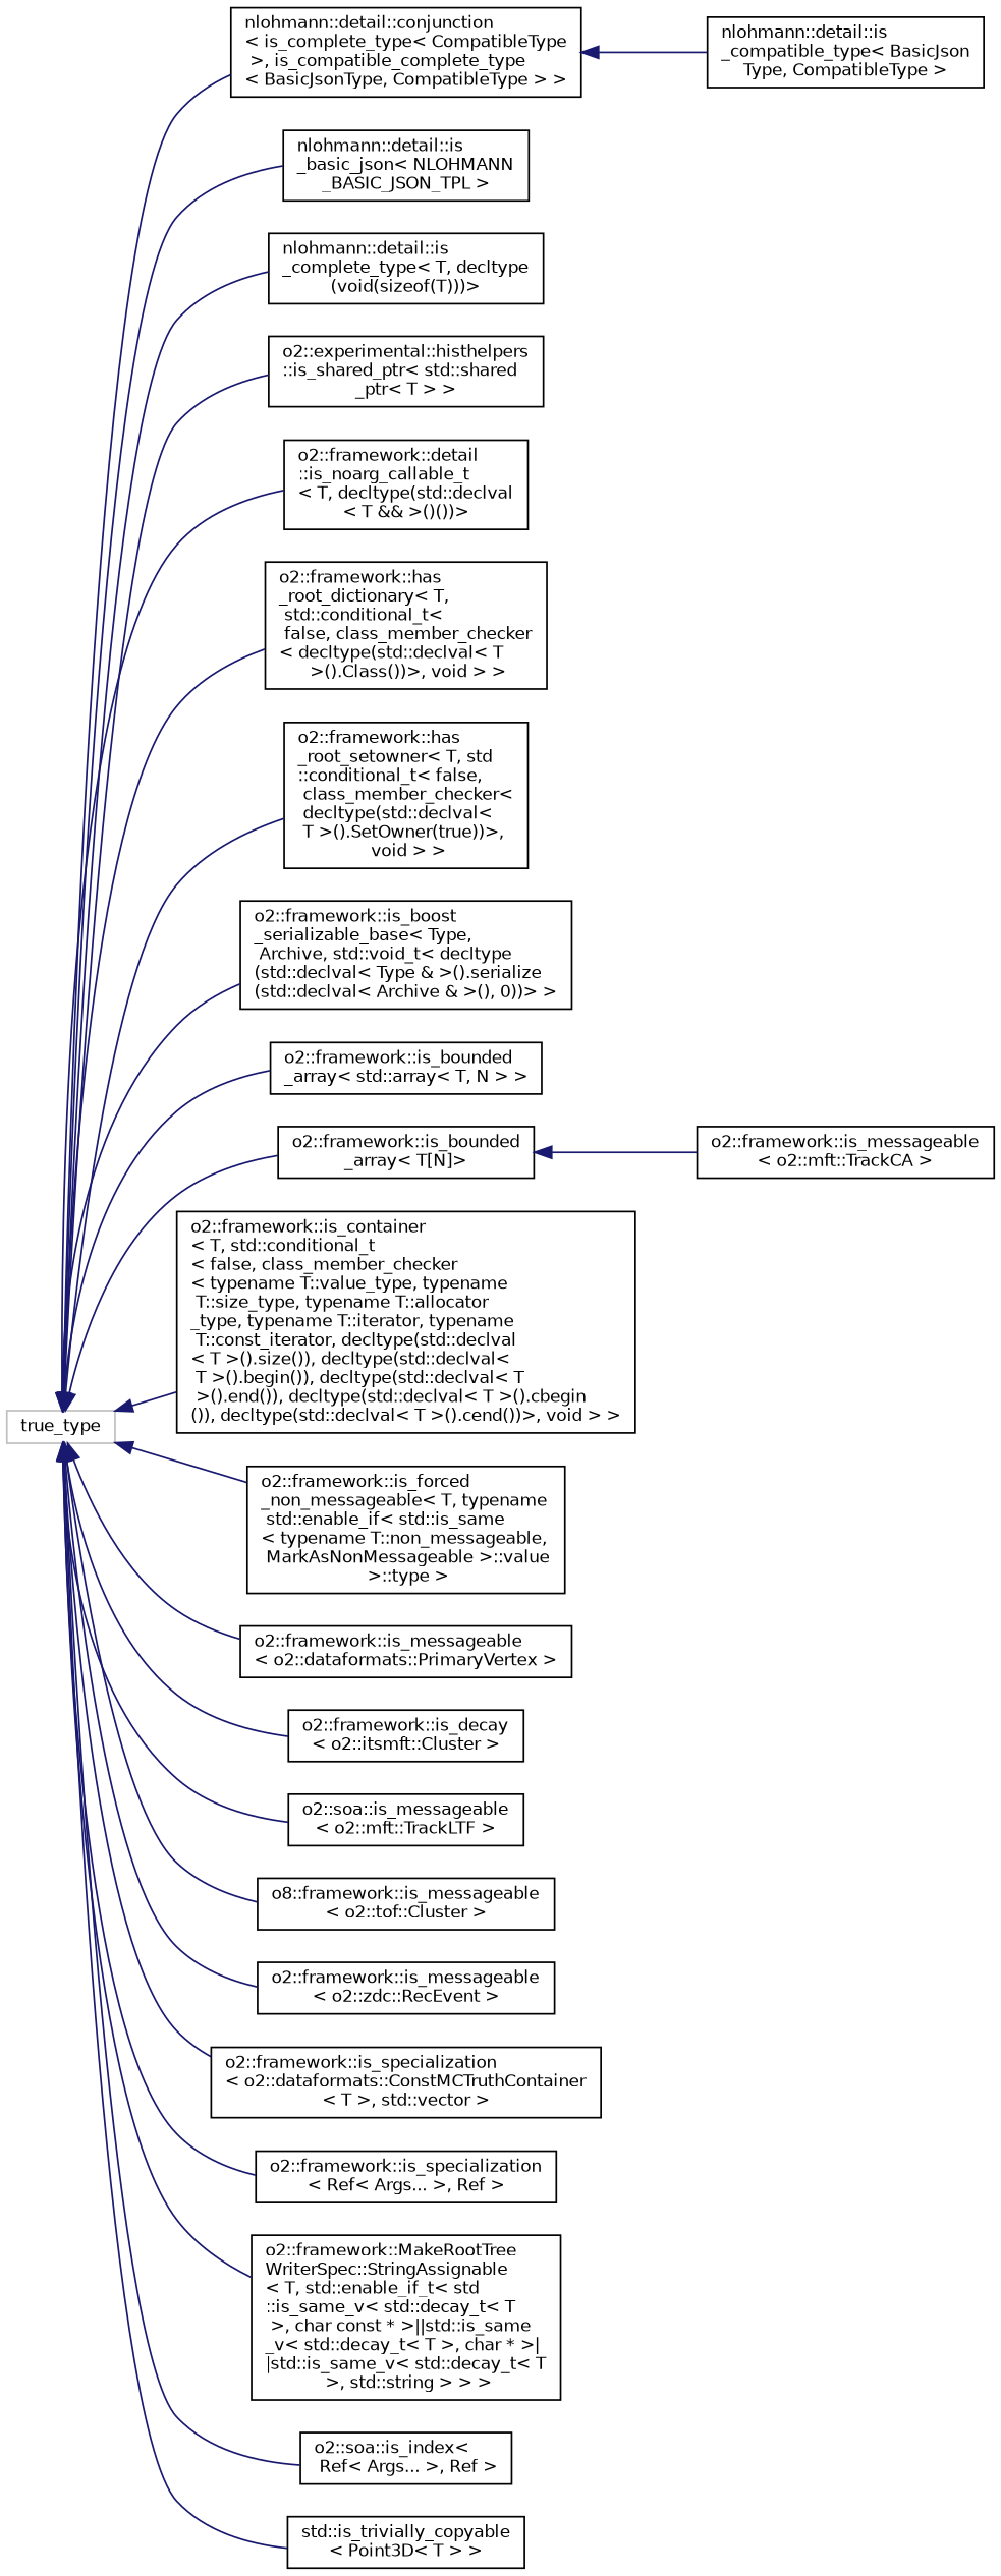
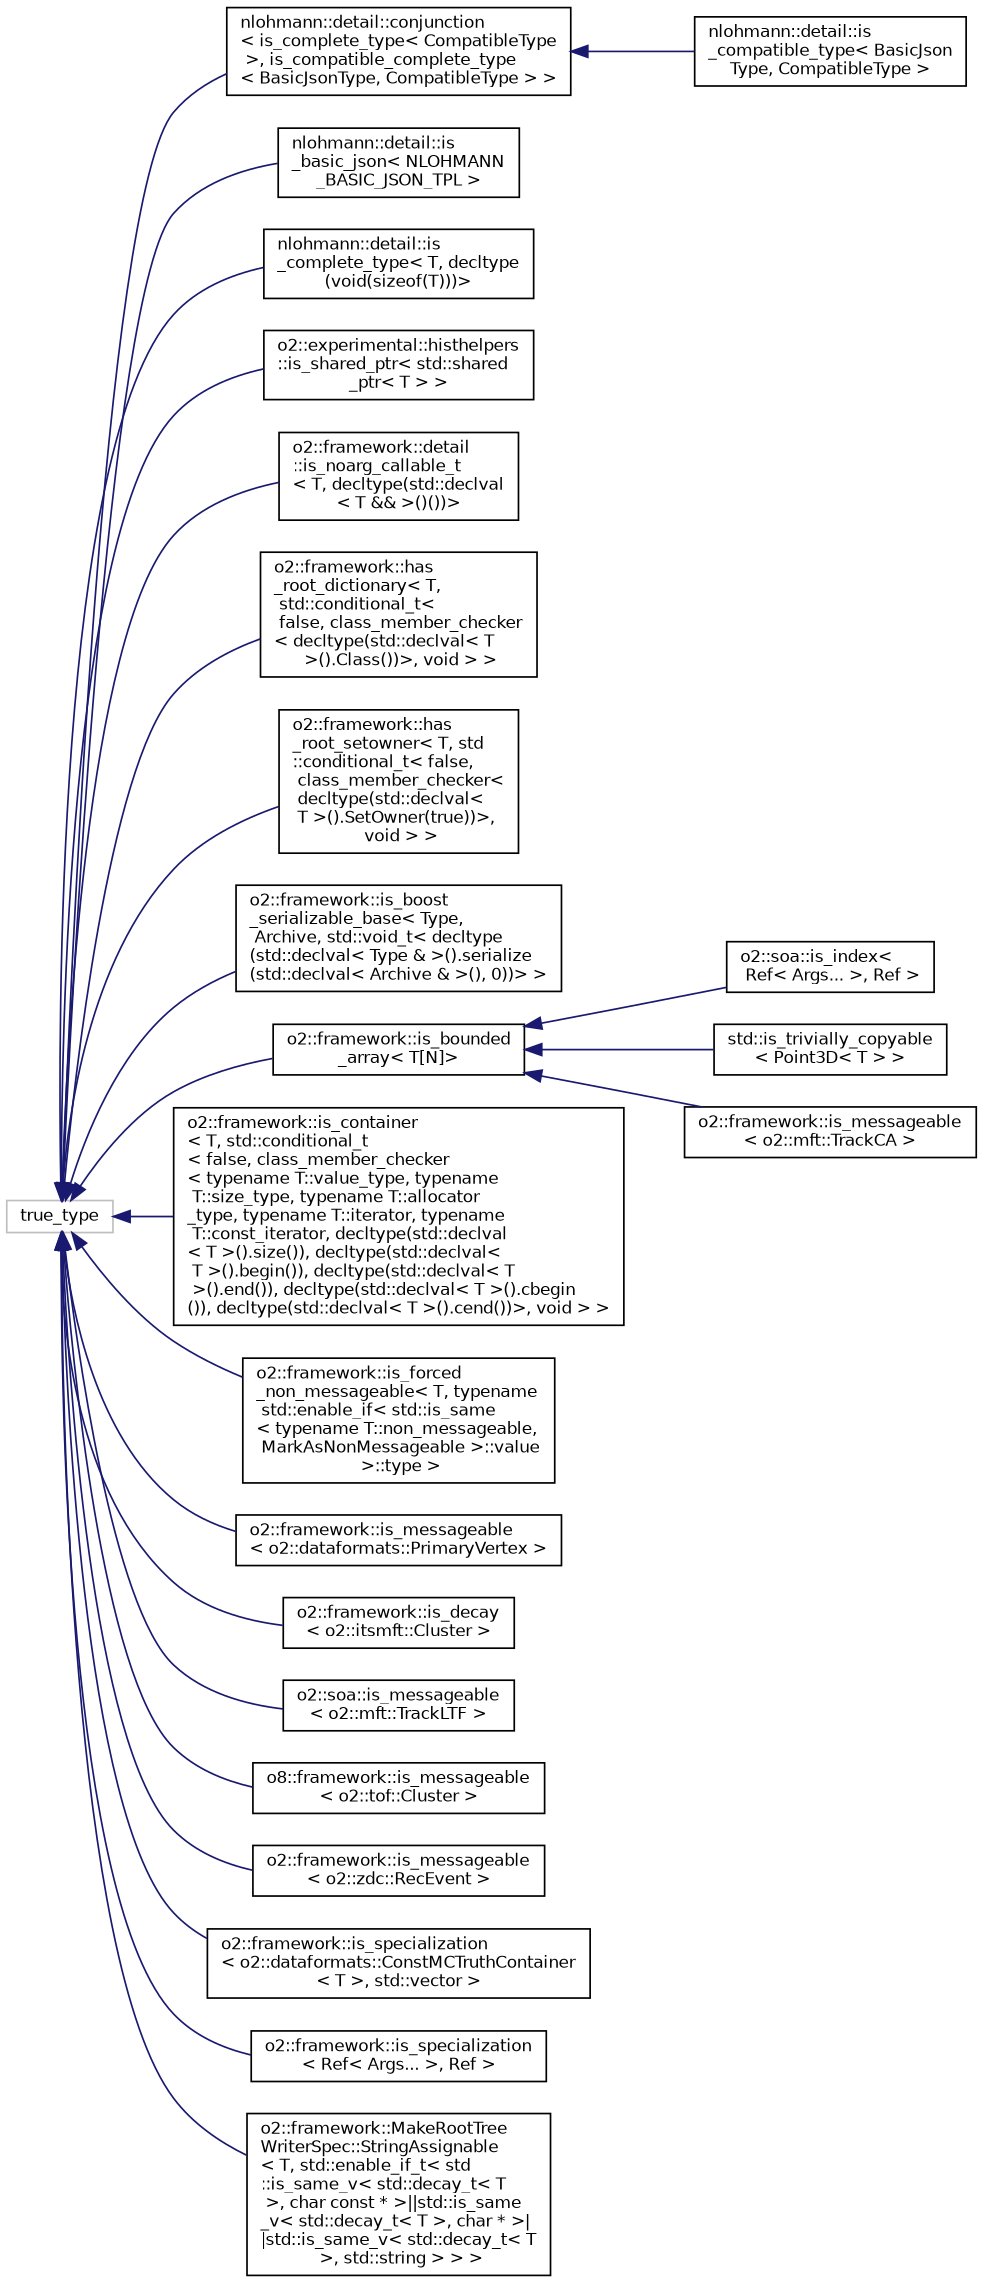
  digraph {
    rankdir=LR
    node [color=black fontname=Helvetica fontsize=10 shape=record]
    edge [color=midnightblue dir=back fontname=Helvetica fontsize=10 labelfontname=Helvetica labelfontsize=10 style=solid]
    n1 [color=grey75 height=0.2 label=true_type width=0.4]
    n2 [height=0.2 label="nlohmann::detail::conjunction\l\< is_complete_type\< CompatibleType\l \>, is_compatible_complete_type\l\< BasicJsonType, CompatibleType \> \>" width=0.4]
    n3 [height=0.2 label="nlohmann::detail::is\l_basic_json\< NLOHMANN\l_BASIC_JSON_TPL \>" width=0.4]
    n4 [height=0.2 label="nlohmann::detail::is\l_complete_type\< T, decltype\l(void(sizeof(T)))\>" width=0.4]
    n5 [height=0.2 label="o2::experimental::histhelpers\l::is_shared_ptr\< std::shared\l_ptr\< T \> \>" width=0.4]
    n6 [height=0.2 label="o2::framework::detail\l::is_noarg_callable_t\l\< T, decltype(std::declval\l\< T && \>()())\>" width=0.4]
    n7 [height=0.2 label="o2::framework::has\l_root_dictionary\< T,\l std::conditional_t\<\l false, class_member_checker\l\< decltype(std::declval\< T\l \>().Class())\>, void \> \>" width=0.4]
    n8 [height=0.2 label="o2::framework::has\l_root_setowner\< T, std\l::conditional_t\< false,\l class_member_checker\<\l decltype(std::declval\<\l T \>().SetOwner(true))\>,\l void \> \>" width=0.4]
    n9 [height=0.2 label="o2::framework::is_boost\l_serializable_base\< Type,\l Archive, std::void_t\< decltype\l(std::declval\< Type & \>().serialize\l(std::declval\< Archive & \>(), 0))\> \>" width=0.4]
-   n10 [height=0.2 label="o2::framework::is_bounded\l_array\< std::array\< T, N \> \>" width=0.4]
    n11 [height=0.2 label="o2::framework::is_bounded\l_array\< T[N]\>" width=0.4]
    n12 [height=0.2 label="o2::framework::is_container\l\< T, std::conditional_t\l\< false, class_member_checker\l\< typename T::value_type, typename\l T::size_type, typename T::allocator\l_type, typename T::iterator, typename\l T::const_iterator, decltype(std::declval\l\< T \>().size()), decltype(std::declval\<\l T \>().begin()), decltype(std::declval\< T\l \>().end()), decltype(std::declval\< T \>().cbegin\l()), decltype(std::declval\< T \>().cend())\>, void \> \>" width=0.4]
    n13 [height=0.2 label="o2::framework::is_forced\l_non_messageable\< T, typename\l std::enable_if\< std::is_same\l\< typename T::non_messageable,\l MarkAsNonMessageable \>::value\l \>::type \>" width=0.4]
    n14 [height=0.2 label="o2::framework::is_messageable\l\< o2::dataformats::PrimaryVertex \>" width=0.4]
    n15 [height=0.2 label="o2::framework::is_decay\l\< o2::itsmft::Cluster \>" width=0.4]
    n16 [height=0.2 label="o2::soa::is_messageable\l\< o2::mft::TrackLTF \>" width=0.4]
    n17 [height=0.2 label="o8::framework::is_messageable\l\< o2::tof::Cluster \>" width=0.4]
    n18 [height=0.2 label="o2::framework::is_messageable\l\< o2::zdc::RecEvent \>" width=0.4]
    n19 [height=0.2 label="o2::framework::is_specialization\l\< o2::dataformats::ConstMCTruthContainer\l\< T \>, std::vector \>" width=0.4]
    n20 [height=0.2 label="o2::framework::is_specialization\l\< Ref\< Args... \>, Ref \>" width=0.4]
    n21 [height=0.2 label="o2::framework::MakeRootTree\lWriterSpec::StringAssignable\l\< T, std::enable_if_t\< std\l::is_same_v\< std::decay_t\< T\l \>, char const * \>\|\|std::is_same\l_v\< std::decay_t\< T \>, char * \>\|\l\|std::is_same_v\< std::decay_t\< T\l \>, std::string \> \> \>" width=0.4]
    n22 [height=0.2 label="o2::soa::is_index\<\l Ref\< Args... \>, Ref \>" width=0.4]
    n23 [height=0.2 label="std::is_trivially_copyable\l\< Point3D\< T \> \>" width=0.4]
    n24 [height=0.2 label="nlohmann::detail::is\l_compatible_type\< BasicJson\lType, CompatibleType \>" width=0.4]
    n25 [height=0.2 label="o2::framework::is_messageable\l\< o2::mft::TrackCA \>" width=0.4]
    n1 -> n2
    n1 -> n3
    n1 -> n4
    n1 -> n5
    n1 -> n6
    n1 -> n7
    n1 -> n8
    n1 -> n9
-   n1 -> n10
    n1 -> n11
    n1 -> n12
    n1 -> n13
    n1 -> n14
    n1 -> n15
    n1 -> n16
    n1 -> n17
    n1 -> n18
    n1 -> n19
    n1 -> n20
    n1 -> n21
-   n1 -> n22
-   n1 -> n23
+   n11 -> n22
+   n11 -> n23
    n2 -> n24
    n11 -> n25
  }
